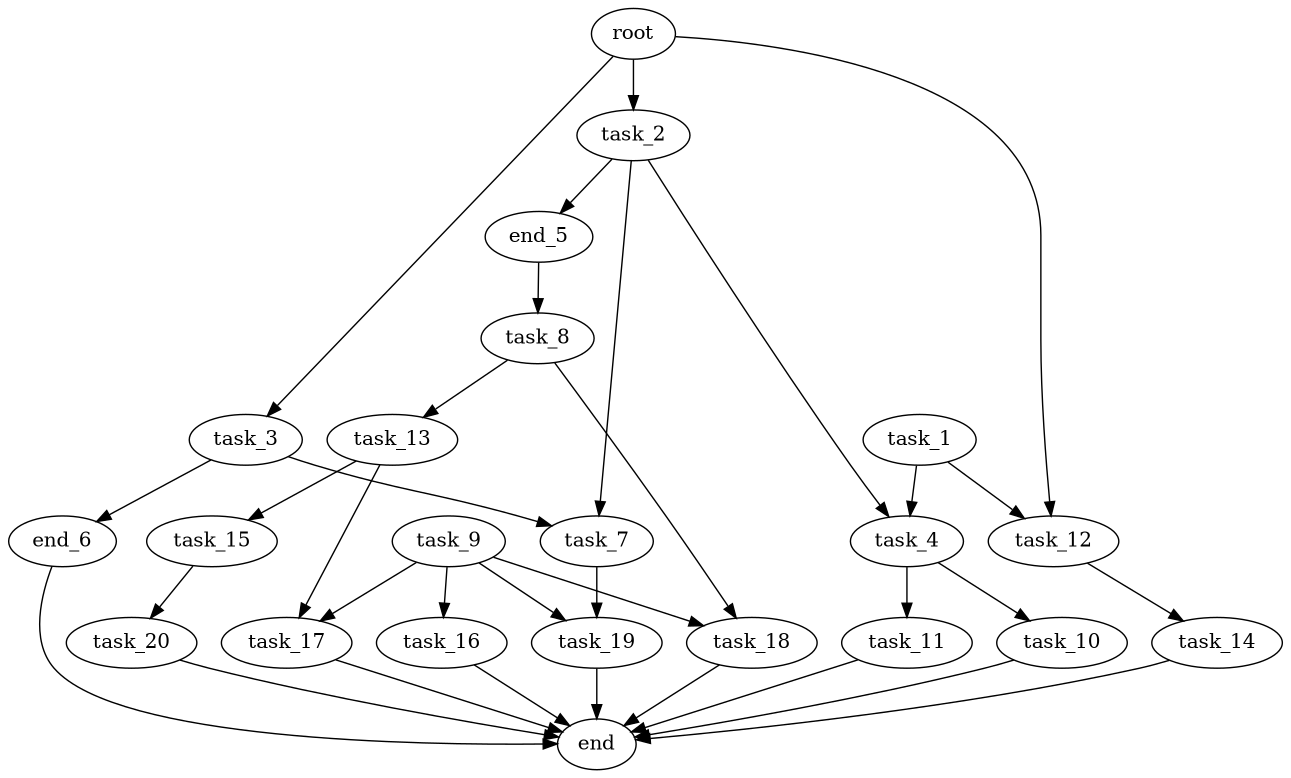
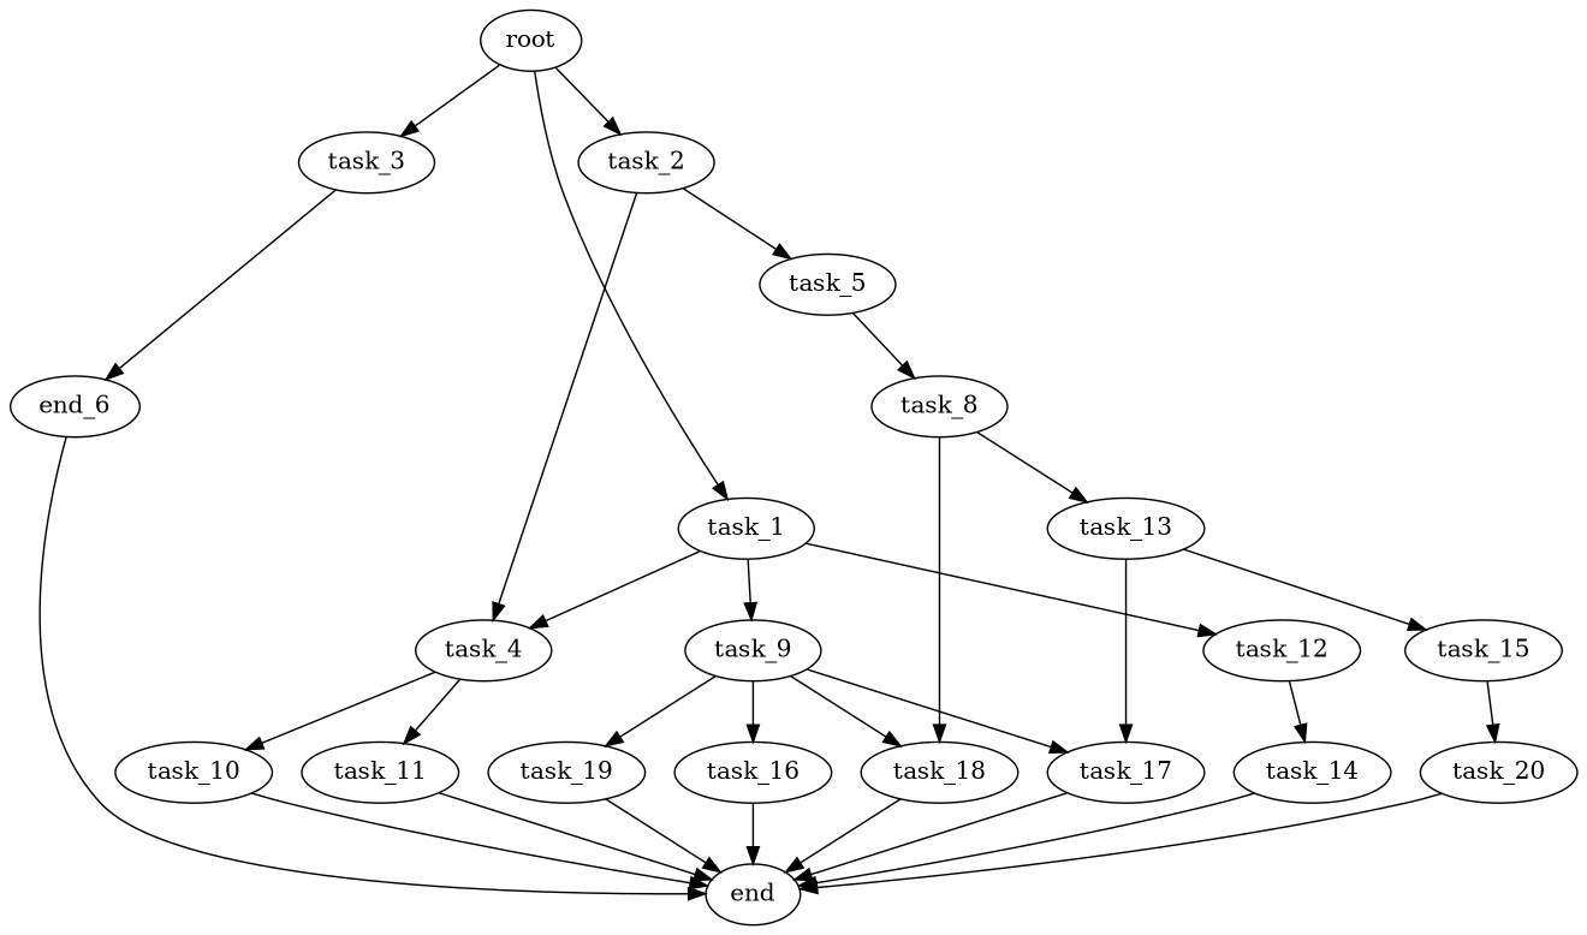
  digraph {
    root
    task_1
    task_2
    task_3
    task_4
    task_9
    task_12
-   task_5 [label=end_5]
-   task_7
+   task_5
    n10 [label=end_6]
    task_10
    task_11
    task_19
    task_18
    task_16
    task_17
    task_14
    task_8
    end
    task_13
    task_15
    task_20
-   root -> task_12
+   root -> task_1
    root -> task_2
    root -> task_3
    task_1 -> task_4
+   task_1 -> task_9
    task_1 -> task_12
    task_2 -> task_4
    task_2 -> task_5
-   task_2 -> task_7
-   task_3 -> task_7
    task_3 -> n10
    task_4 -> task_10
    task_4 -> task_11
    task_9 -> task_19
    task_9 -> task_18
    task_9 -> task_16
    task_9 -> task_17
    task_12 -> task_14
    task_5 -> task_8
-   task_7 -> task_19
    n10 -> end
    task_10 -> end
    task_11 -> end
    task_19 -> end
    task_18 -> end
    task_16 -> end
    task_17 -> end
    task_14 -> end
    task_8 -> task_18
    task_8 -> task_13
    task_13 -> task_17
    task_13 -> task_15
    task_15 -> task_20
    task_20 -> end
  }
